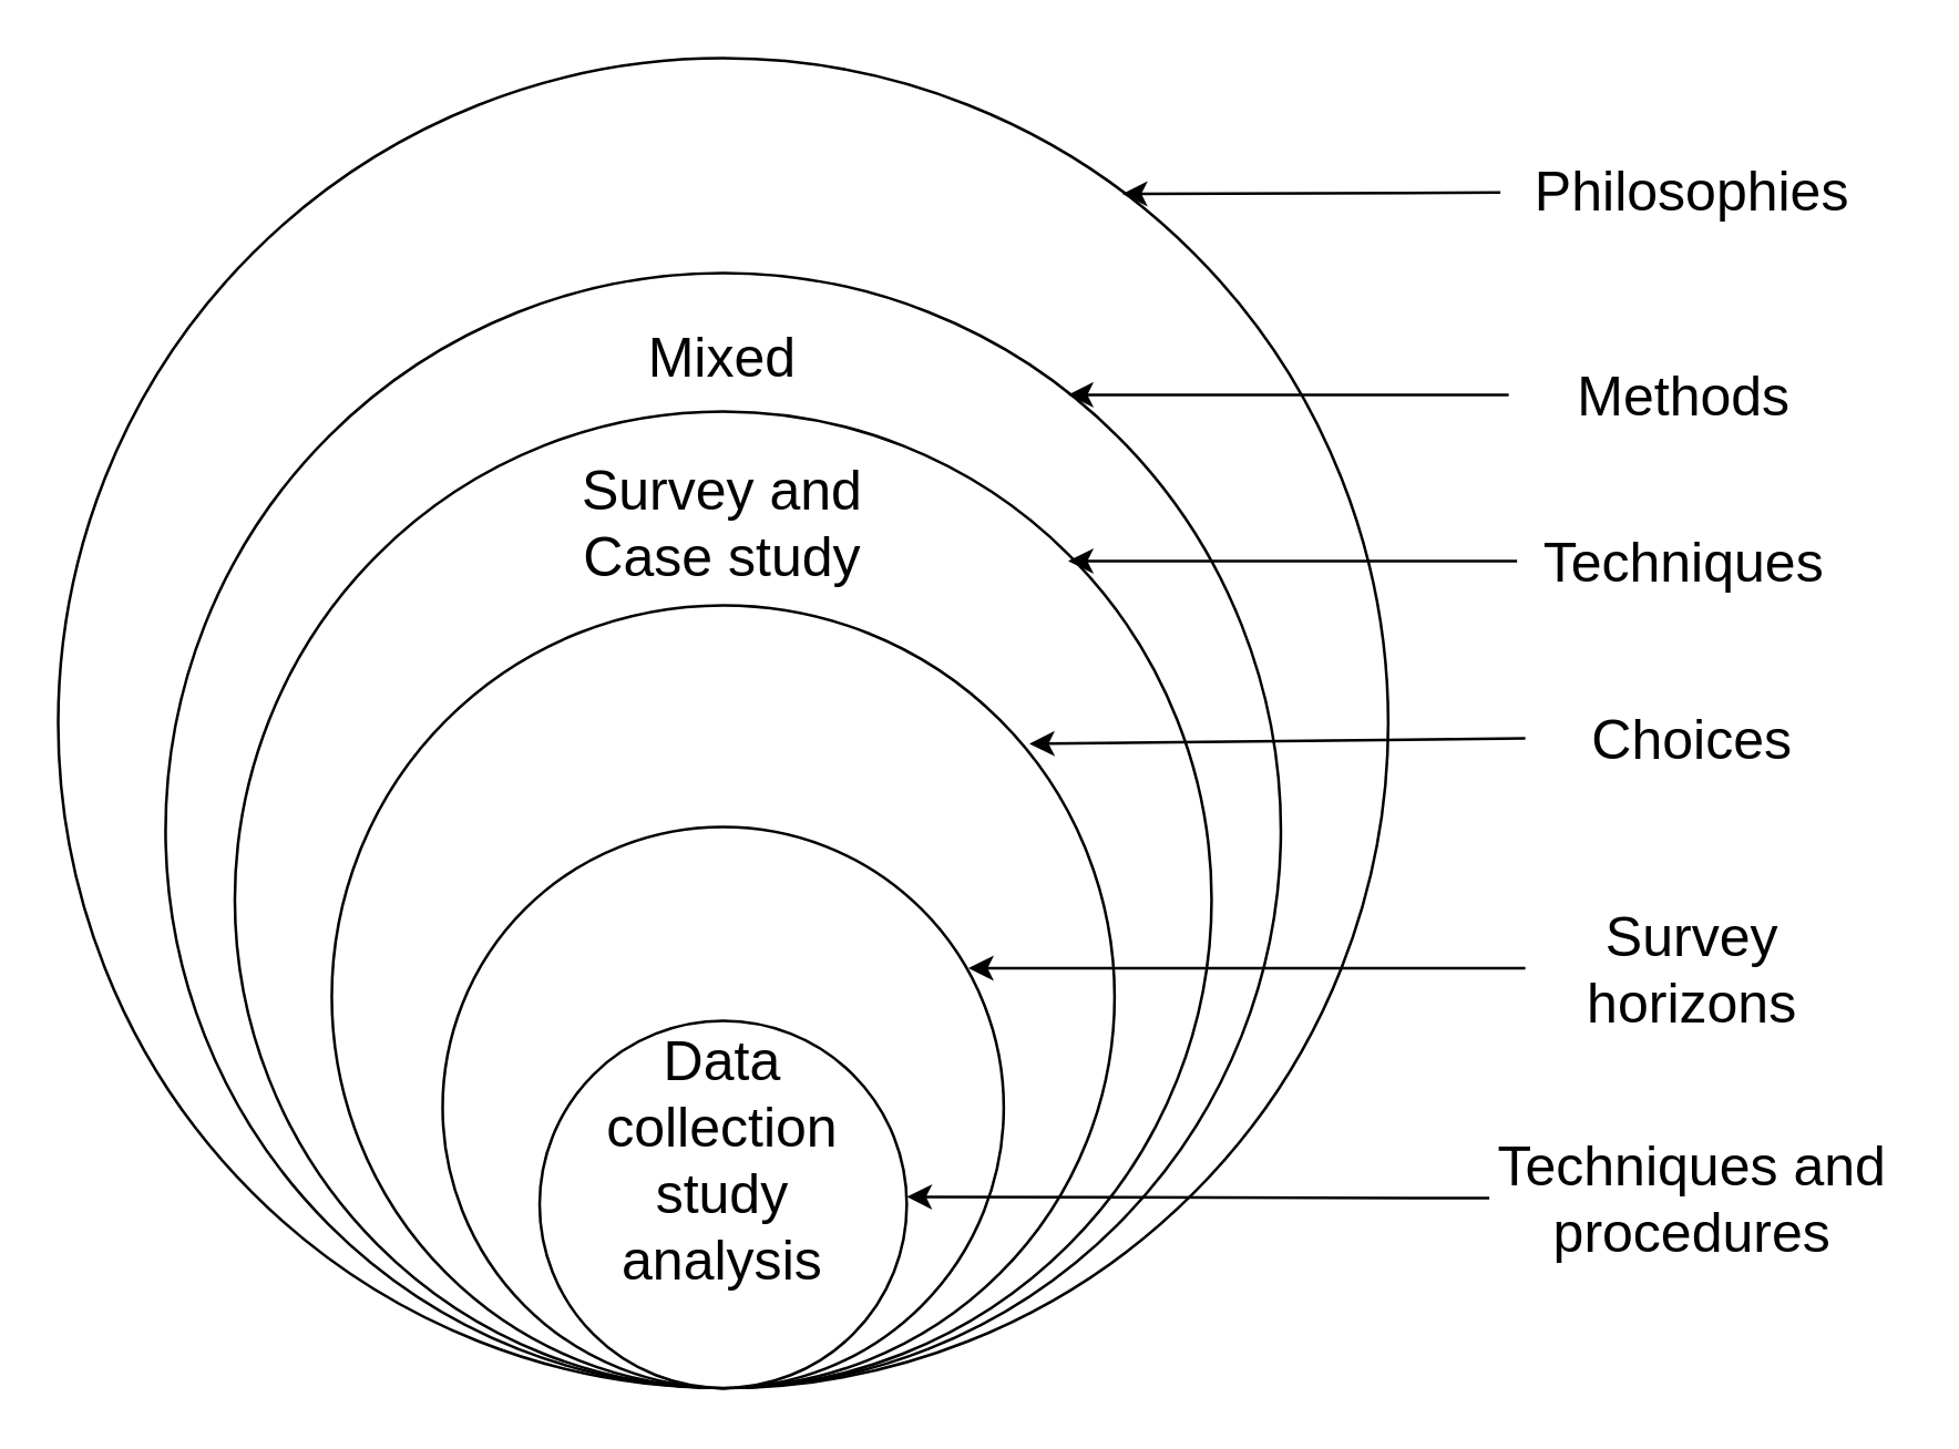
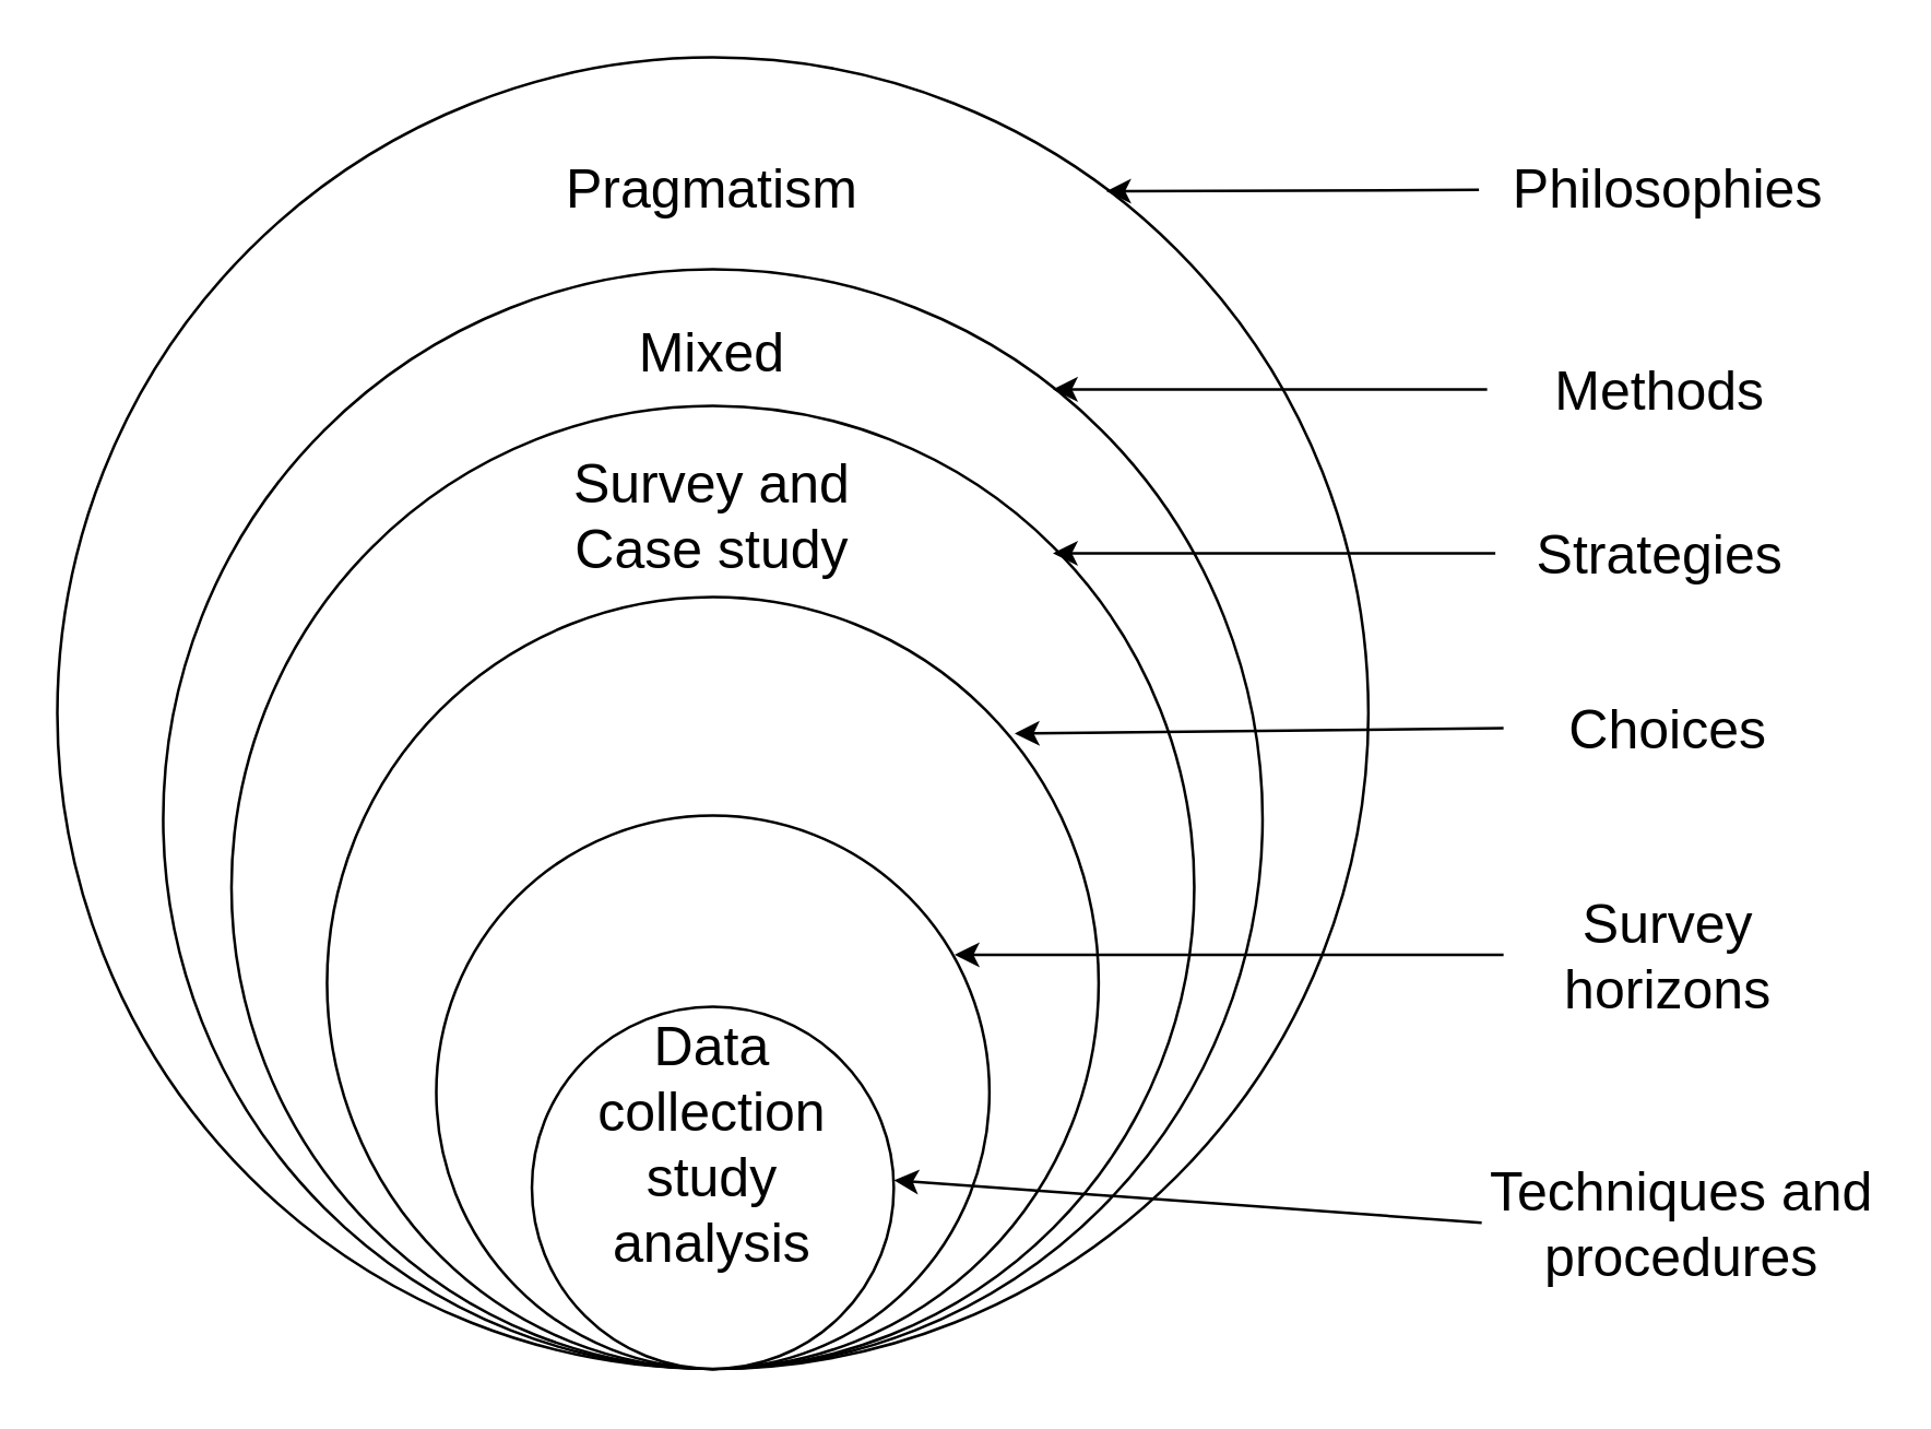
  <mxCell id="0" />
  <mxCell id="1" parent="0" />
  <mxCell id="2" value="" style="ellipse;whiteSpace=wrap;html=1;aspect=fixed;" parent="1" vertex="1"><mxGeometry x="20.5" y="20.5" width="480" height="480" as="geometry" /></mxCell>
  <mxCell id="3" value="" style="ellipse;whiteSpace=wrap;html=1;aspect=fixed;" parent="1" vertex="1"><mxGeometry x="59.26" y="98" width="402.5" height="402.5" as="geometry" /></mxCell>
  <mxCell id="4" value="" style="ellipse;whiteSpace=wrap;html=1;aspect=fixed;" parent="1" vertex="1"><mxGeometry x="84.26" y="148" width="352.5" height="352.5" as="geometry" /></mxCell>
  <mxCell id="5" value="" style="ellipse;whiteSpace=wrap;html=1;aspect=fixed;" parent="1" vertex="1"><mxGeometry x="119.25" y="218" width="282.5" height="282.5" as="geometry" /></mxCell>
  <mxCell id="6" value="" style="ellipse;whiteSpace=wrap;html=1;aspect=fixed;" parent="1" vertex="1"><mxGeometry x="159.25" y="298" width="202.5" height="202.5" as="geometry" /></mxCell>
  <mxCell id="7" value="" style="ellipse;whiteSpace=wrap;html=1;aspect=fixed;" parent="1" vertex="1"><mxGeometry x="194.25" y="368" width="132.5" height="132.5" as="geometry" /></mxCell>
+ <mxCell id="8" value="&lt;font style=&quot;font-size: 20px&quot;&gt;Pragmatism&lt;/font&gt;" style="text;html=1;strokeColor=none;fillColor=none;align=center;verticalAlign=middle;whiteSpace=wrap;rounded=0;" parent="1" vertex="1"><mxGeometry x="199.88" y="38" width="121.25" height="60" as="geometry" /></mxCell>
  <mxCell id="9" value="&lt;span style=&quot;font-size: 20px&quot;&gt;Mixed&lt;/span&gt;" style="text;html=1;strokeColor=none;fillColor=none;align=center;verticalAlign=middle;whiteSpace=wrap;rounded=0;" parent="1" vertex="1"><mxGeometry x="199.88" y="98" width="121.25" height="60" as="geometry" /></mxCell>
  <mxCell id="10" value="&lt;font style=&quot;font-size: 20px&quot;&gt;Survey and Case study&lt;br&gt;&lt;/font&gt;" style="text;html=1;strokeColor=none;fillColor=none;align=center;verticalAlign=middle;whiteSpace=wrap;rounded=0;" parent="1" vertex="1"><mxGeometry x="199.89" y="158" width="121.25" height="60" as="geometry" /></mxCell>
  <mxCell id="11" value="&lt;span style=&quot;font-size: 20px&quot;&gt;Data collection study analysis&lt;/span&gt;" style="text;html=1;strokeColor=none;fillColor=none;align=center;verticalAlign=middle;whiteSpace=wrap;rounded=0;" parent="1" vertex="1"><mxGeometry x="199.88" y="388" width="121.25" height="60" as="geometry" /></mxCell>
  <mxCell id="12" value="&lt;font style=&quot;font-size: 20px&quot;&gt;Philosophies&lt;/font&gt;" style="text;html=1;strokeColor=none;fillColor=none;align=center;verticalAlign=middle;whiteSpace=wrap;rounded=0;" parent="1" vertex="1"><mxGeometry x="550" y="38" width="121.25" height="60" as="geometry" /></mxCell>
  <mxCell id="13" value="&lt;font style=&quot;font-size: 20px&quot;&gt;Methods&lt;/font&gt;" style="text;html=1;strokeColor=none;fillColor=none;align=center;verticalAlign=middle;whiteSpace=wrap;rounded=0;" parent="1" vertex="1"><mxGeometry x="547" y="112" width="121.25" height="60" as="geometry" /></mxCell>
- <mxCell id="14" value="&lt;font style=&quot;font-size: 20px&quot;&gt;Techniques&lt;/font&gt;" style="text;html=1;strokeColor=none;fillColor=none;align=center;verticalAlign=middle;whiteSpace=wrap;rounded=0;" parent="1" vertex="1"><mxGeometry x="547" y="172" width="121.25" height="60" as="geometry" /></mxCell>
+ <mxCell id="14" value="&lt;font style=&quot;font-size: 20px&quot;&gt;Strategies&lt;/font&gt;" style="text;html=1;strokeColor=none;fillColor=none;align=center;verticalAlign=middle;whiteSpace=wrap;rounded=0;" parent="1" vertex="1"><mxGeometry x="547" y="172" width="121.25" height="60" as="geometry" /></mxCell>
  <mxCell id="15" value="&lt;font style=&quot;font-size: 20px&quot;&gt;Choices&lt;/font&gt;" style="text;html=1;strokeColor=none;fillColor=none;align=center;verticalAlign=middle;whiteSpace=wrap;rounded=0;" parent="1" vertex="1"><mxGeometry x="550" y="236" width="121.25" height="60" as="geometry" /></mxCell>
  <mxCell id="16" value="&lt;font style=&quot;font-size: 20px&quot;&gt;Survey horizons&lt;/font&gt;" style="text;html=1;strokeColor=none;fillColor=none;align=center;verticalAlign=middle;whiteSpace=wrap;rounded=0;" parent="1" vertex="1"><mxGeometry x="550" y="319" width="121.25" height="60" as="geometry" /></mxCell>
- <mxCell id="17" value="&lt;font style=&quot;font-size: 20px&quot;&gt;Techniques and procedures&lt;/font&gt;" style="text;html=1;strokeColor=none;fillColor=none;align=center;verticalAlign=middle;whiteSpace=wrap;rounded=0;" parent="1" vertex="1"><mxGeometry x="537" y="402" width="147.25" height="60" as="geometry" /></mxCell>
+ <mxCell id="17" value="&lt;font style=&quot;font-size: 20px&quot;&gt;Techniques and procedures&lt;/font&gt;" style="text;html=1;strokeColor=none;fillColor=none;align=center;verticalAlign=middle;whiteSpace=wrap;rounded=0;" parent="1" vertex="1"><mxGeometry x="542" y="417" width="147.25" height="60" as="geometry" /></mxCell>
  <mxCell id="18" value="" style="endArrow=classic;html=1;fontSize=20;entryX=0.8;entryY=0.102;entryDx=0;entryDy=0;entryPerimeter=0;" parent="1" target="2" edge="1"><mxGeometry width="50" height="50" relative="1" as="geometry"><mxPoint x="541" y="69" as="sourcePoint" /><mxPoint x="530" y="123" as="targetPoint" /></mxGeometry></mxCell>
  <mxCell id="19" value="" style="endArrow=classic;html=1;fontSize=20;" parent="1" edge="1"><mxGeometry width="50" height="50" relative="1" as="geometry"><mxPoint x="544" y="142" as="sourcePoint" /><mxPoint x="385" y="142" as="targetPoint" /></mxGeometry></mxCell>
  <mxCell id="20" value="" style="endArrow=classic;html=1;fontSize=20;exitX=0;exitY=0.5;exitDx=0;exitDy=0;" parent="1" source="14" edge="1"><mxGeometry width="50" height="50" relative="1" as="geometry"><mxPoint x="480" y="173" as="sourcePoint" /><mxPoint x="385" y="202" as="targetPoint" /></mxGeometry></mxCell>
  <mxCell id="21" value="" style="endArrow=classic;html=1;fontSize=20;exitX=0;exitY=0.5;exitDx=0;exitDy=0;" parent="1" source="15" edge="1"><mxGeometry width="50" height="50" relative="1" as="geometry"><mxPoint x="507.5" y="268" as="sourcePoint" /><mxPoint x="371" y="268" as="targetPoint" /></mxGeometry></mxCell>
  <mxCell id="22" value="" style="endArrow=classic;html=1;fontSize=20;entryX=0.8;entryY=0.102;entryDx=0;entryDy=0;entryPerimeter=0;exitX=0;exitY=0.5;exitDx=0;exitDy=0;" parent="1" source="16" edge="1"><mxGeometry width="50" height="50" relative="1" as="geometry"><mxPoint x="485.5" y="348.5" as="sourcePoint" /><mxPoint x="349" y="348.96" as="targetPoint" /></mxGeometry></mxCell>
  <mxCell id="23" value="" style="endArrow=classic;html=1;fontSize=20;entryX=0.8;entryY=0.102;entryDx=0;entryDy=0;entryPerimeter=0;exitX=0;exitY=0.5;exitDx=0;exitDy=0;" parent="1" source="17" edge="1"><mxGeometry width="50" height="50" relative="1" as="geometry"><mxPoint x="527.75" y="431.54" as="sourcePoint" /><mxPoint x="326.75" y="431.5" as="targetPoint" /></mxGeometry></mxCell>
